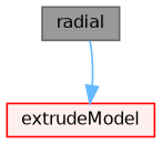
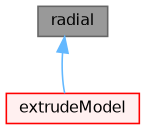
  digraph {
    node [fontname=Helvetica fontsize=10 shape=box style=filled]
    n1 [color=gray40 fillcolor=grey60 fontcolor=black height=0.2 label=radial width=0.4]
    n2 [color=red fillcolor="#FFF0F0" height=0.2 label=extrudeModel width=0.4]
-   n2 -> n1 [color=steelblue1 dir=back fontname=Helvetica fontsize=10 labelfontname=Helvetica labelfontsize=10 style=solid]
+   n1 -> n2 [color=steelblue1 dir=back fontname=Helvetica fontsize=10 labelfontname=Helvetica labelfontsize=10 style=solid]
  }
